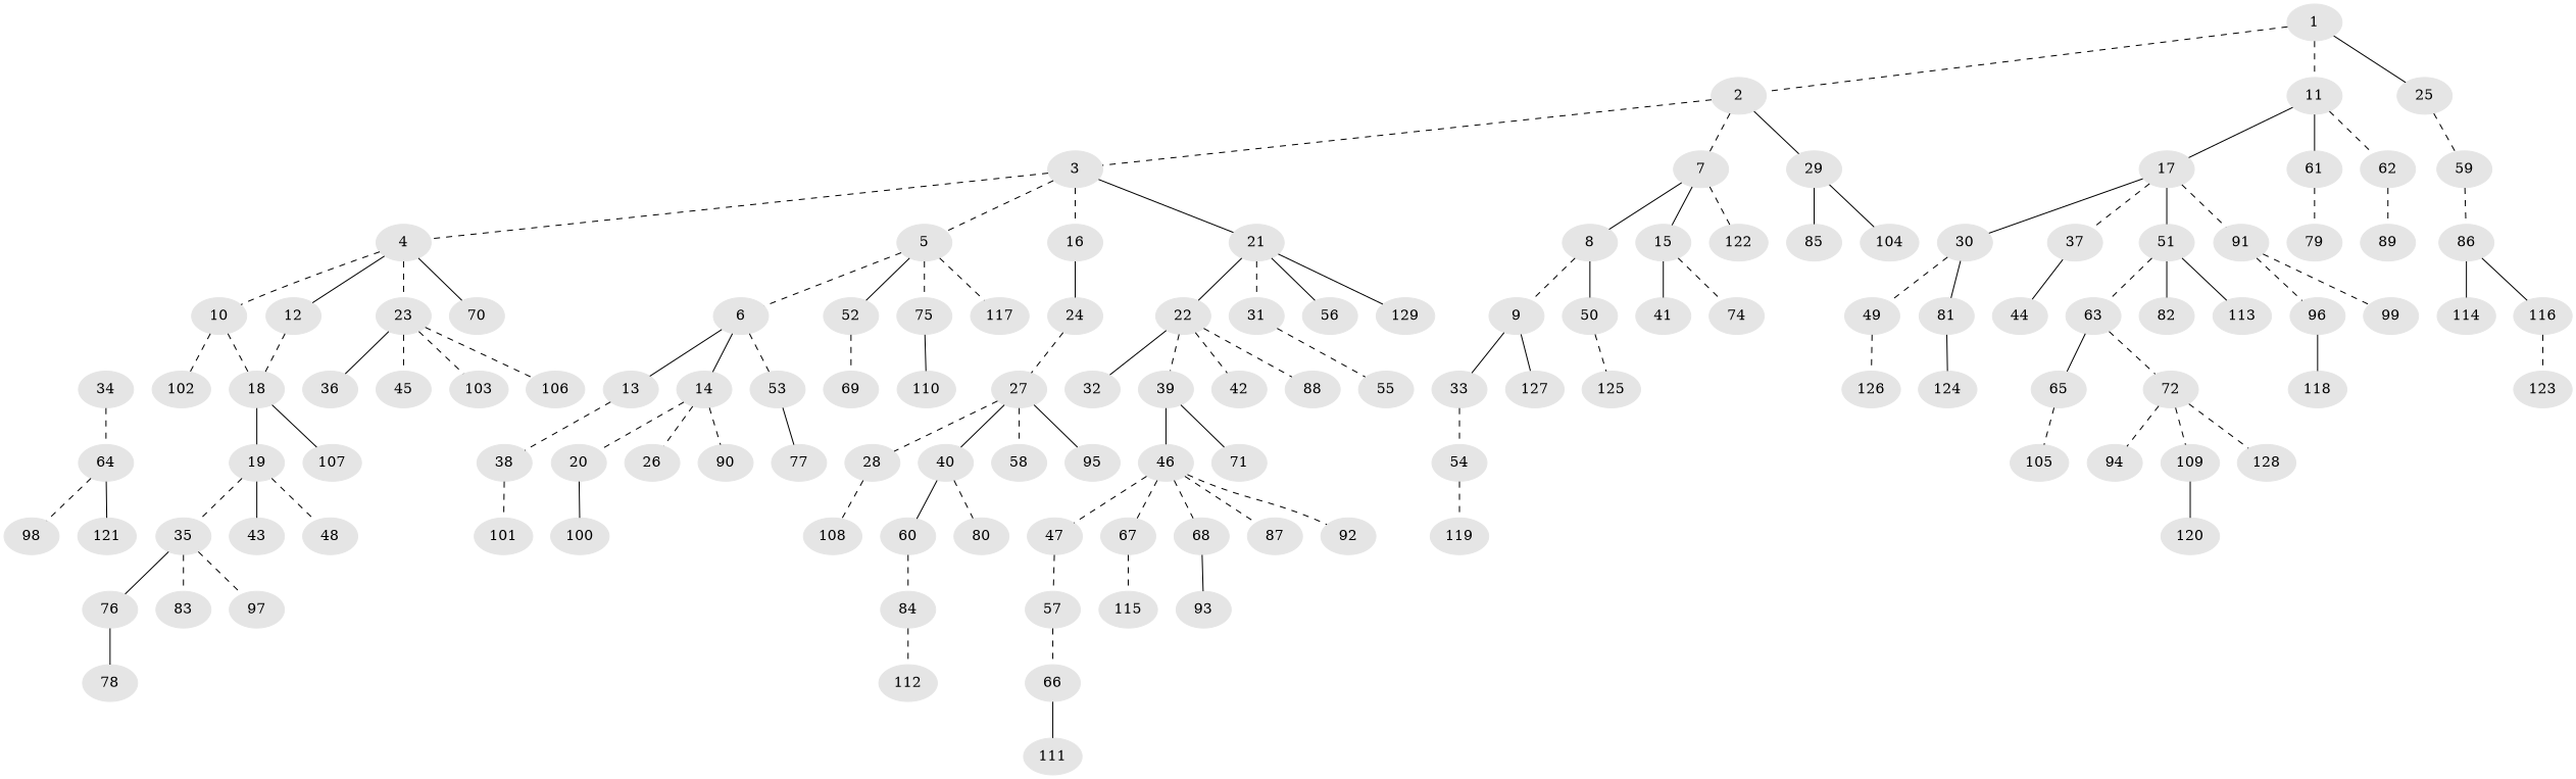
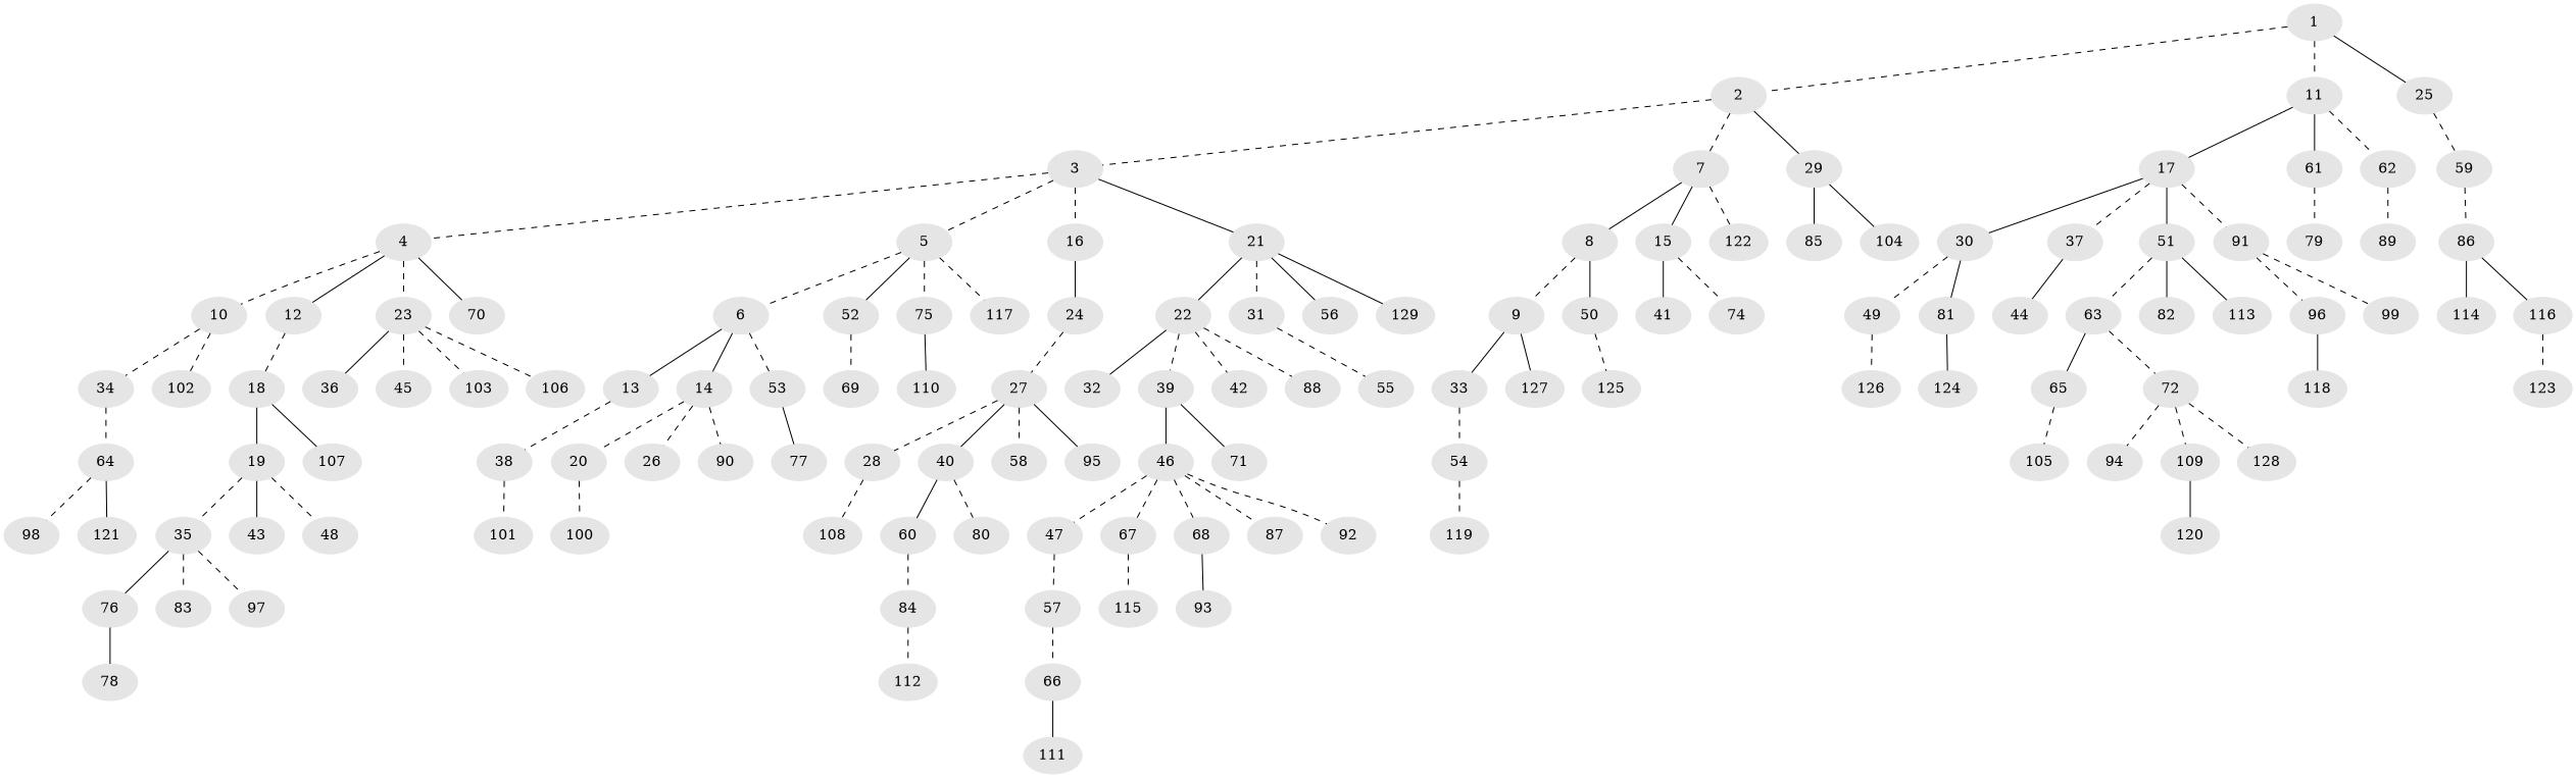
  graph {
    node [color=gray90 style=filled]
    edge [style=dashed]
    1
    2
    11
    25
    3
    7
    29
    17
    61
    62
    59
    4
    5
    16
    21
    8
    15
    122
    85
    104
    10
    12
    23
    70
    6
    52
    75
    117
    24
    22
    31
    56
    129
    34
    102
    18
    36
    45
    103
    106
    13
    14
    53
    69
    110
    38
    20
    26
    90
    77
    9
    50
    41
    74
    33
    127
    125
    54
    64
    30
    37
    51
    91
    79
    89
    19
    107
    101
    100
    27
    49
    81
    44
    63
    82
    113
    96
    99
    35
    43
    48
    76
    83
    97
    32
    39
    42
    88
    55
    46
    71
    28
    40
    58
    95
    86
    108
    60
    80
    126
    124
    119
    98
    121
    78
    47
    67
    68
    87
    92
    84
    57
    115
    93
    66
    65
    72
    111
    114
    116
    112
    105
    94
    109
    128
    120
    123
    118
    1 -- 2
    1 -- 11
    1 -- 25 [style=solid]
    2 -- 3
    2 -- 7
    2 -- 29 [style=solid]
    11 -- 17 [style=solid]
    11 -- 61 [style=solid]
    11 -- 62
    25 -- 59
    3 -- 4
    3 -- 5
    3 -- 16
    3 -- 21 [style=solid]
    7 -- 8 [style=solid]
    7 -- 15 [style=solid]
    7 -- 122
    29 -- 85 [style=solid]
    29 -- 104 [style=solid]
    17 -- 30 [style=solid]
    17 -- 37
    17 -- 51 [style=solid]
    17 -- 91
    61 -- 79
    62 -- 89
    59 -- 86
    4 -- 10
    4 -- 12 [style=solid]
    4 -- 23
    4 -- 70 [style=solid]
    5 -- 6
    5 -- 52 [style=solid]
    5 -- 75
    5 -- 117
    16 -- 24 [style=solid]
    21 -- 22 [style=solid]
    21 -- 31
    21 -- 56 [style=solid]
    21 -- 129 [style=solid]
    8 -- 9
    8 -- 50 [style=solid]
    15 -- 41 [style=solid]
    15 -- 74
-   10 -- 18
+   10 -- 34
    10 -- 102
    12 -- 18
    23 -- 36 [style=solid]
    23 -- 45
    23 -- 103
    23 -- 106
    6 -- 13 [style=solid]
    6 -- 14 [style=solid]
    6 -- 53
    52 -- 69
    75 -- 110 [style=solid]
    24 -- 27
    22 -- 32 [style=solid]
    22 -- 39
    22 -- 42
    22 -- 88
    31 -- 55
    34 -- 64
    18 -- 19 [style=solid]
    18 -- 107 [style=solid]
    13 -- 38
    14 -- 20
    14 -- 26
    14 -- 90
    53 -- 77 [style=solid]
    38 -- 101
-   20 -- 100 [style=solid]
+   20 -- 100
    9 -- 33 [style=solid]
    9 -- 127 [style=solid]
    50 -- 125
    33 -- 54
    54 -- 119
    64 -- 98
    64 -- 121 [style=solid]
    30 -- 49
    30 -- 81 [style=solid]
    37 -- 44 [style=solid]
    51 -- 63
    51 -- 82 [style=solid]
    51 -- 113 [style=solid]
    91 -- 96
    91 -- 99
    19 -- 35
    19 -- 43 [style=solid]
    19 -- 48
    27 -- 28
    27 -- 40 [style=solid]
    27 -- 58
    27 -- 95 [style=solid]
    49 -- 126
    81 -- 124 [style=solid]
    63 -- 65 [style=solid]
    63 -- 72
    96 -- 118 [style=solid]
    35 -- 76 [style=solid]
    35 -- 83
    35 -- 97
    76 -- 78 [style=solid]
    39 -- 46 [style=solid]
    39 -- 71 [style=solid]
    46 -- 47
    46 -- 67
    46 -- 68
    46 -- 87
    46 -- 92
    28 -- 108
    40 -- 60 [style=solid]
    40 -- 80
    86 -- 114 [style=solid]
    86 -- 116 [style=solid]
    60 -- 84
    47 -- 57
    67 -- 115
    68 -- 93 [style=solid]
    84 -- 112
    57 -- 66
    66 -- 111 [style=solid]
    65 -- 105
    72 -- 94
    72 -- 109
    72 -- 128
    116 -- 123
    109 -- 120 [style=solid]
  }
